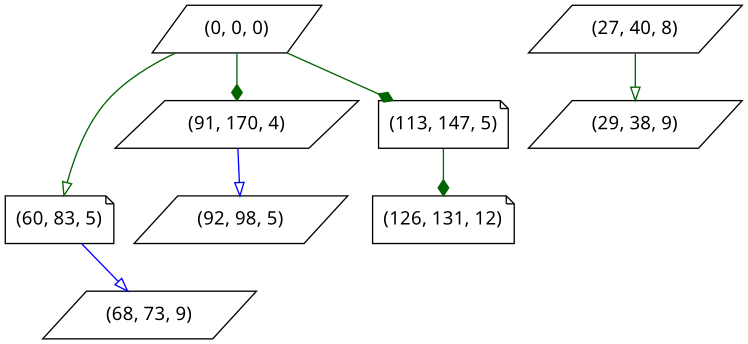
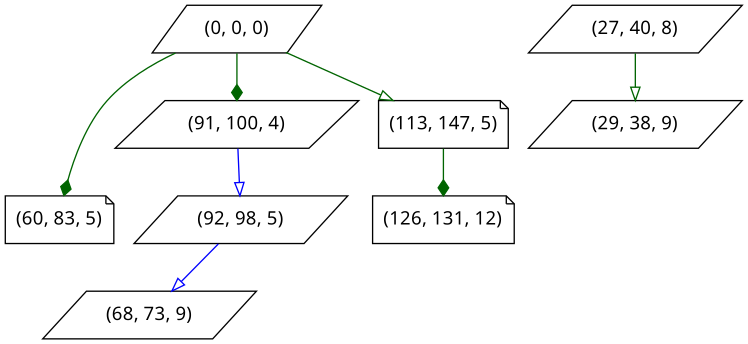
  digraph {
    fontname="Noto Sans"
    node [fontname="Noto Sans" shape=parallelogram]
    edge [arrowhead=onormal color=darkgreen fontname="Noto Sans"]
    "(60, 83, 5)" [shape=note]
    "(0, 0, 0)"
-   "(91, 100, 4)" [label="(91, 170, 4)"]
+   "(91, 100, 4)"
    "(113, 147, 5)" [shape=note]
    "(27, 40, 8)"
    "(29, 38, 9)"
    "(68, 73, 9)"
    "(92, 98, 5)"
    "(126, 131, 12)" [shape=note]
-   "(60, 83, 5)" -> "(68, 73, 9)" [color=blue]
-   "(0, 0, 0)" -> "(60, 83, 5)"
+   "(92, 98, 5)" -> "(68, 73, 9)" [color=blue]
+   "(0, 0, 0)" -> "(60, 83, 5)" [arrowhead=diamond]
    "(0, 0, 0)" -> "(91, 100, 4)" [arrowhead=diamond]
-   "(0, 0, 0)" -> "(113, 147, 5)" [arrowhead=diamond]
+   "(0, 0, 0)" -> "(113, 147, 5)"
    "(91, 100, 4)" -> "(92, 98, 5)" [color=blue]
    "(113, 147, 5)" -> "(126, 131, 12)" [arrowhead=diamond]
    "(27, 40, 8)" -> "(29, 38, 9)"
  }
